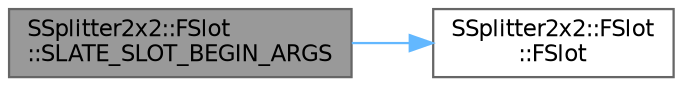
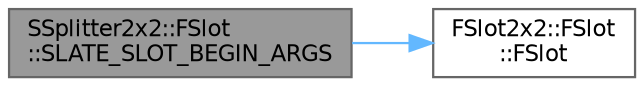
  digraph {
    rankdir=LR
    node [fontname=Helvetica fontsize=10 shape=box style=filled]
    n1 [color=gray40 fillcolor=grey60 fontcolor=black height=0.2 label="SSplitter2x2::FSlot\l::SLATE_SLOT_BEGIN_ARGS" width=0.4]
-   n2 [color=grey40 fillcolor=white height=0.2 label="SSplitter2x2::FSlot\l::FSlot" width=0.4]
+   n2 [color=grey40 fillcolor=white height=0.2 label="FSlot2x2::FSlot\l::FSlot" width=0.4]
    n1 -> n2 [color=steelblue1 fontname=Helvetica fontsize=10 labelfontname=Helvetica labelfontsize=10 style=solid]
  }
